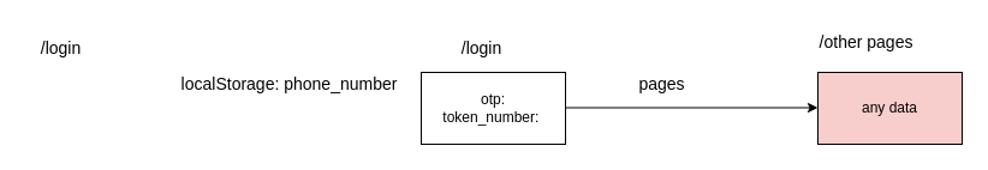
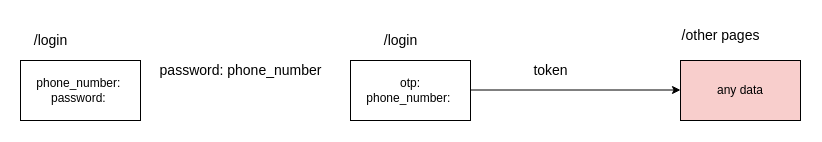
  <mxCell id="0" />
  <mxCell id="1" parent="0" />
- <mxCell id="3" value="otp:&lt;br&gt;token_number:&amp;nbsp;" style="rounded=0;whiteSpace=wrap;html=1;" vertex="1" parent="1"><mxGeometry x="350" y="60" width="120" height="60" as="geometry" /></mxCell>
+ <mxCell id="2" value="phone_number:&amp;nbsp;&lt;br&gt;password:&amp;nbsp;" style="rounded=0;whiteSpace=wrap;html=1;" vertex="1" parent="1"><mxGeometry x="20" y="60" width="120" height="60" as="geometry" /></mxCell>
+ <mxCell id="3" value="otp:&lt;br&gt;phone_number:&amp;nbsp;" style="rounded=0;whiteSpace=wrap;html=1;" vertex="1" parent="1"><mxGeometry x="350" y="60" width="120" height="60" as="geometry" /></mxCell>
  <mxCell id="4" value="any data" style="rounded=0;whiteSpace=wrap;html=1;fillColor=#f8cecc;" vertex="1" parent="1"><mxGeometry x="680" y="60" width="120" height="60" as="geometry" /></mxCell>
  <mxCell id="5" style="edgeStyle=none;html=1;entryX=0;entryY=0.5;entryDx=0;entryDy=0;" edge="1" parent="1"><mxGeometry relative="1" as="geometry"><mxPoint x="470" y="89.5" as="sourcePoint" /><mxPoint x="680" y="89.5" as="targetPoint" /></mxGeometry></mxCell>
  <mxCell id="6" value="&lt;font style=&quot;font-size: 14px;&quot;&gt;/login&lt;/font&gt;" style="text;html=1;align=center;verticalAlign=middle;resizable=0;points=[];autosize=1;strokeColor=none;fillColor=none;" vertex="1" parent="1"><mxGeometry x="20" y="25" width="60" height="30" as="geometry" /></mxCell>
  <mxCell id="7" value="&lt;font style=&quot;font-size: 14px;&quot;&gt;/login&lt;/font&gt;" style="text;html=1;align=center;verticalAlign=middle;resizable=0;points=[];autosize=1;strokeColor=none;fillColor=none;" vertex="1" parent="1"><mxGeometry x="370" y="25" width="60" height="30" as="geometry" /></mxCell>
- <mxCell id="8" value="localStorage: phone_number" style="text;html=1;align=center;verticalAlign=middle;resizable=0;points=[];autosize=1;strokeColor=none;fillColor=none;fontSize=14;" vertex="1" parent="1"><mxGeometry x="140" y="55" width="200" height="30" as="geometry" /></mxCell>
- <mxCell id="9" value="pages" style="text;html=1;align=center;verticalAlign=middle;resizable=0;points=[];autosize=1;strokeColor=none;fillColor=none;fontSize=14;" vertex="1" parent="1"><mxGeometry x="520" y="55" width="60" height="30" as="geometry" /></mxCell>
+ <mxCell id="8" value="password: phone_number" style="text;html=1;align=center;verticalAlign=middle;resizable=0;points=[];autosize=1;strokeColor=none;fillColor=none;fontSize=14;" vertex="1" parent="1"><mxGeometry x="140" y="55" width="200" height="30" as="geometry" /></mxCell>
+ <mxCell id="9" value="token" style="text;html=1;align=center;verticalAlign=middle;resizable=0;points=[];autosize=1;strokeColor=none;fillColor=none;fontSize=14;" vertex="1" parent="1"><mxGeometry x="520" y="55" width="60" height="30" as="geometry" /></mxCell>
  <mxCell id="10" value="/other pages" style="text;html=1;align=center;verticalAlign=middle;resizable=0;points=[];autosize=1;strokeColor=none;fillColor=none;fontSize=14;" vertex="1" parent="1"><mxGeometry x="670" y="20" width="100" height="30" as="geometry" /></mxCell>
